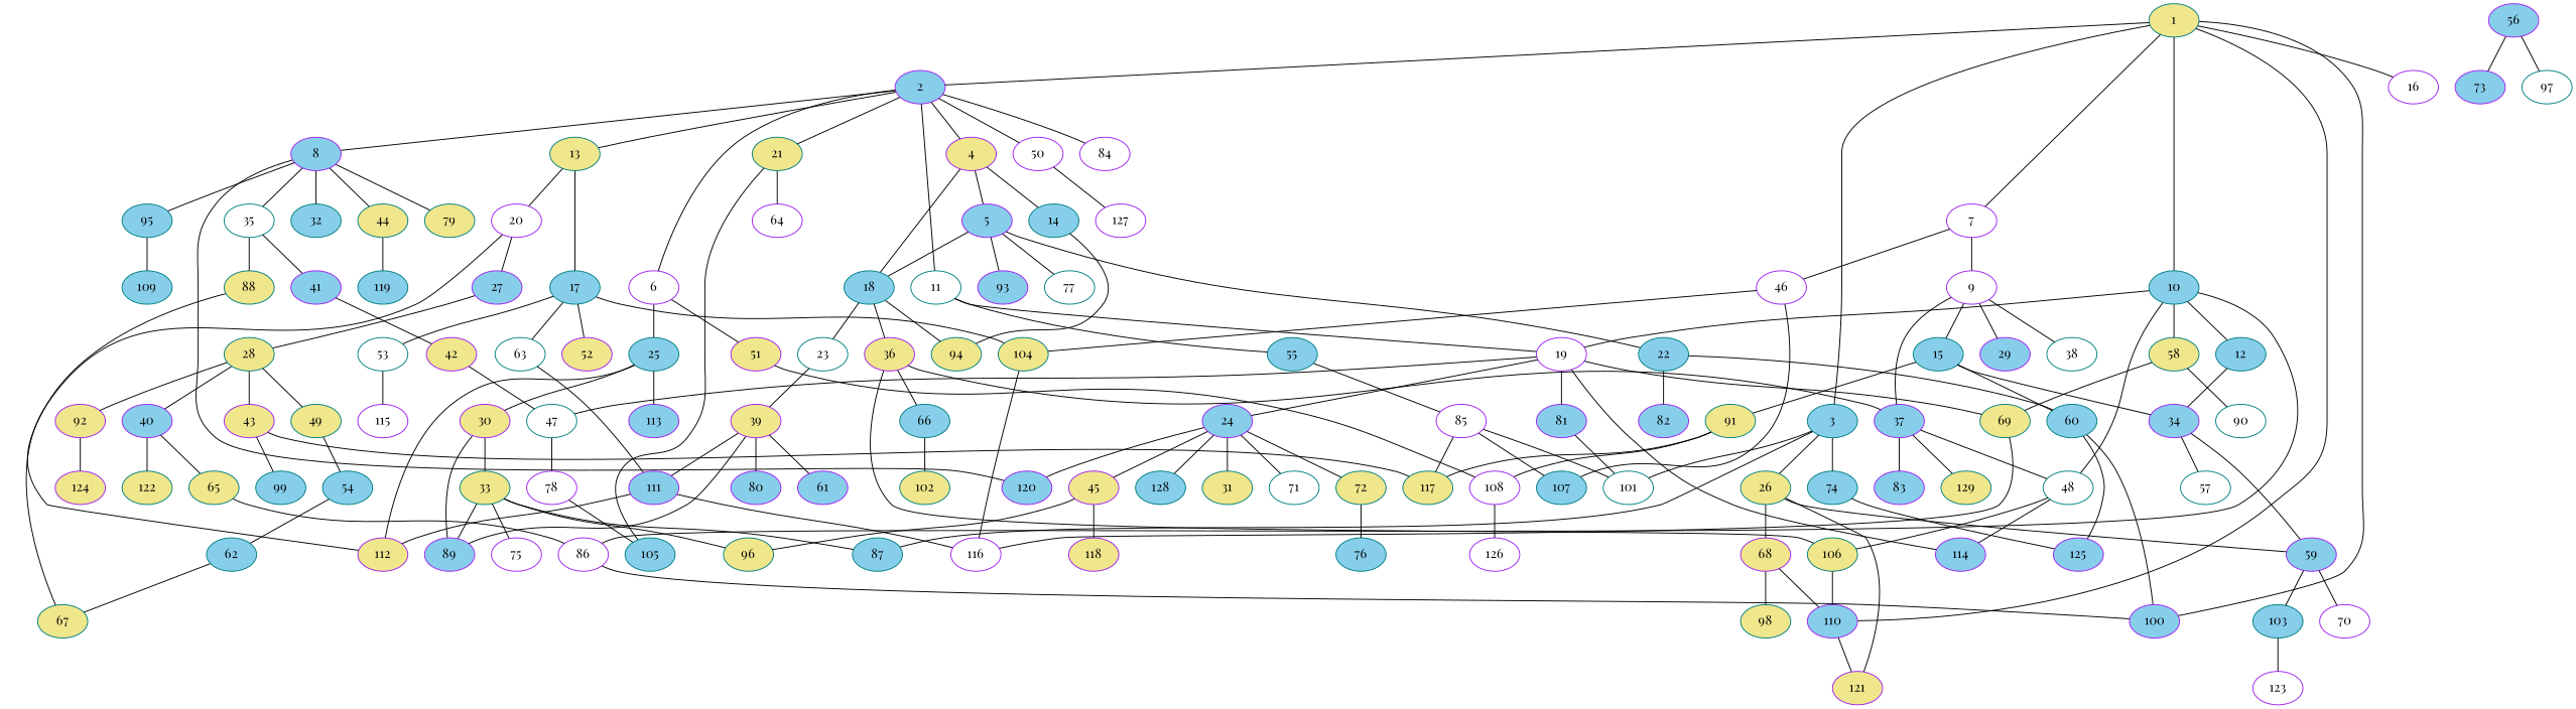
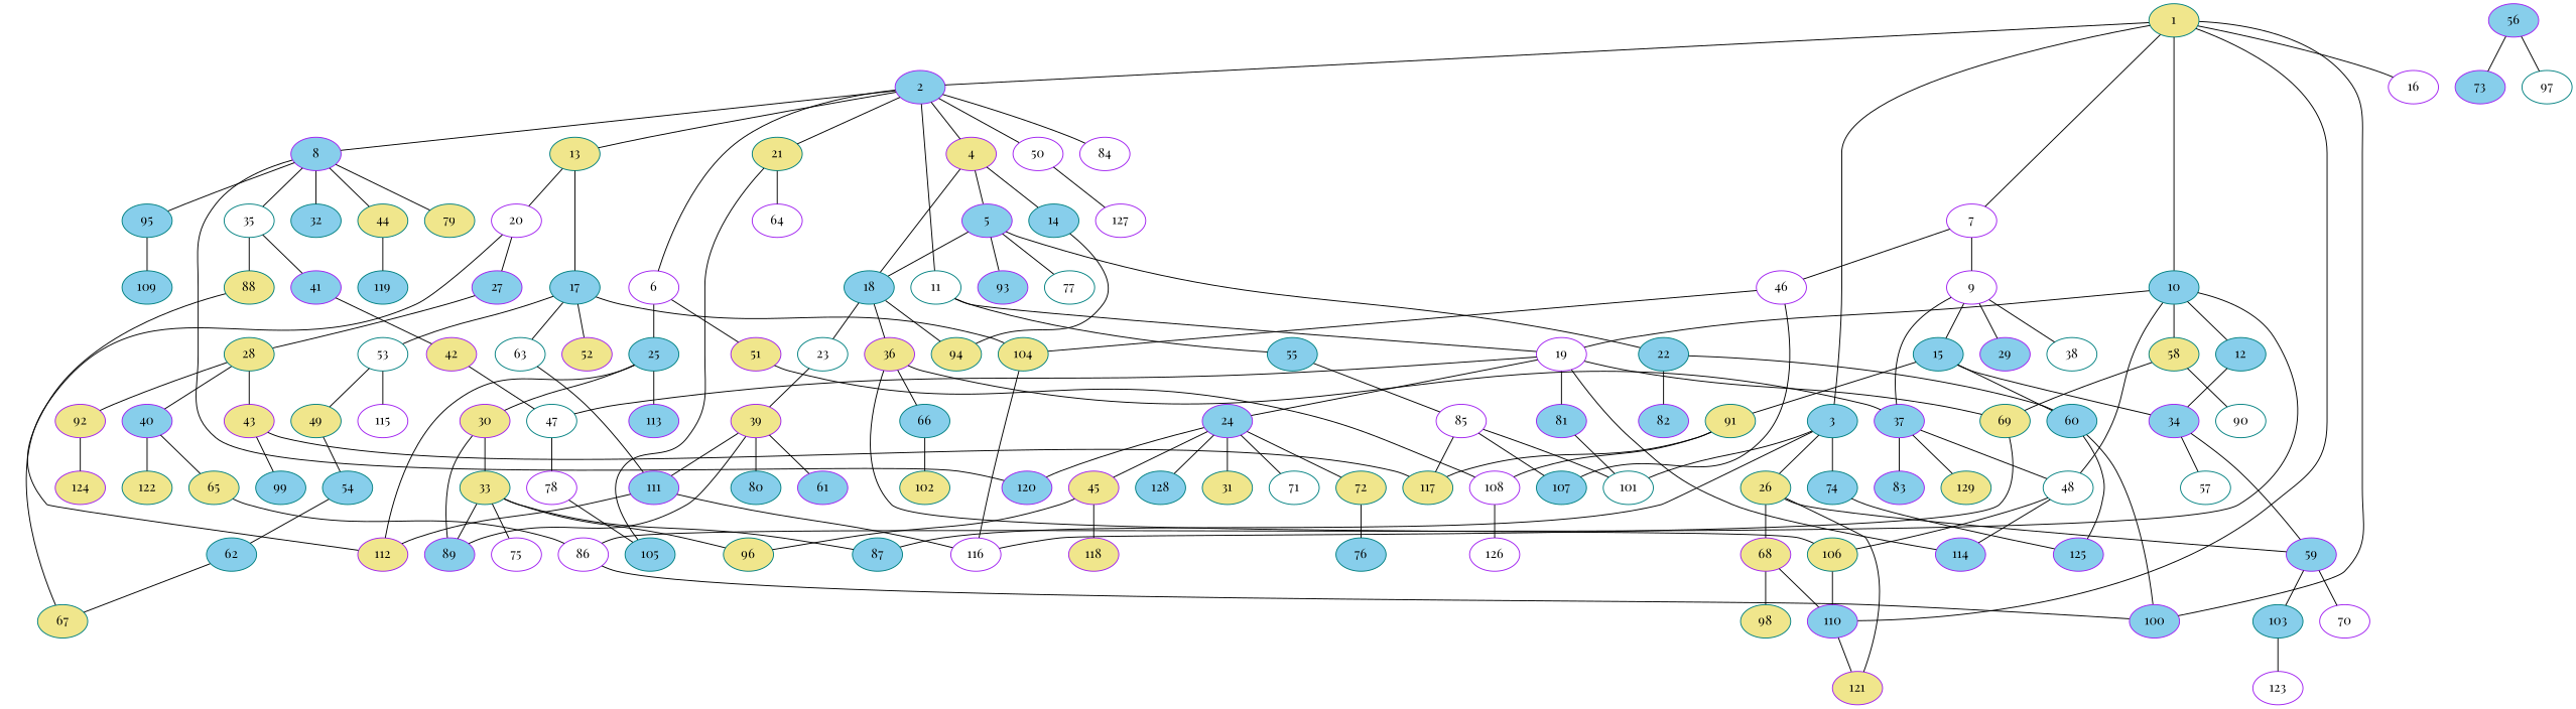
  graph {
    fontname="Playfair Display"
    node [color=teal fillcolor=skyblue fontname="Playfair Display" style=filled]
    edge [fontname="Playfair Display"]
    1 [fillcolor=khaki]
    2 [color=purple]
    3
    7 [color=purple fillcolor=white]
    10
    16 [color=purple fillcolor=white]
    100 [color=purple]
    110 [color=purple]
    4 [color=purple fillcolor=khaki]
    6 [color=purple fillcolor=white]
    8 [color=purple]
    11 [fillcolor=white]
    13 [fillcolor=khaki]
    21 [fillcolor=khaki]
    50 [color=purple fillcolor=white]
    84 [color=purple fillcolor=white]
    26 [fillcolor=khaki]
    74
    87
    101 [fillcolor=white]
    9 [color=purple fillcolor=white]
    46 [color=purple fillcolor=white]
    12
    19 [color=purple fillcolor=white]
    48 [fillcolor=white]
    58 [fillcolor=khaki]
    86 [color=purple fillcolor=white]
    121 [color=purple fillcolor=khaki]
    5 [color=purple]
    14
    18
    25
    51 [color=purple fillcolor=khaki]
    32
    35 [fillcolor=white]
    44 [fillcolor=khaki]
    79 [fillcolor=khaki]
    95
    120 [color=purple]
    55
    17
    20 [color=purple fillcolor=white]
    64 [color=purple fillcolor=white]
    105
    127 [color=purple fillcolor=white]
    59 [color=purple]
    68 [color=purple fillcolor=khaki]
    125 [color=purple]
    22
    77 [fillcolor=white]
    93 [color=purple]
    94 [fillcolor=khaki]
    23 [fillcolor=white]
    36 [color=purple fillcolor=khaki]
    60
    82 [color=purple]
    30 [color=purple fillcolor=khaki]
    112 [color=purple fillcolor=khaki]
    113 [color=purple]
    108 [color=purple fillcolor=white]
    15
    29 [color=purple]
    37 [color=purple]
    38 [fillcolor=white]
    104 [fillcolor=khaki]
    107
    41 [color=purple]
    88 [fillcolor=khaki]
    119
    109
    34 [color=purple]
    91 [fillcolor=khaki]
    83 [color=purple]
    129 [fillcolor=khaki]
    24 [color=purple]
    47 [fillcolor=white]
    69 [fillcolor=khaki]
    81 [color=purple]
    114 [color=purple]
    106 [fillcolor=khaki]
    90 [fillcolor=white]
    85 [color=purple fillcolor=white]
    57 [fillcolor=white]
    52 [color=purple fillcolor=khaki]
    53 [fillcolor=white]
    63 [fillcolor=white]
    27 [color=purple]
    67 [fillcolor=khaki]
    117 [fillcolor=khaki]
    115 [color=purple fillcolor=white]
    111 [color=purple]
    116 [color=purple fillcolor=white]
    39 [color=purple fillcolor=khaki]
    66
    31 [fillcolor=khaki]
    45 [color=purple fillcolor=khaki]
    71 [fillcolor=white]
    72 [fillcolor=khaki]
    128
    78 [color=purple fillcolor=white]
    28 [fillcolor=khaki]
    89 [color=purple]
    61 [color=purple]
-   80 [color=purple]
+   80
    96 [fillcolor=khaki]
    118 [color=purple fillcolor=khaki]
    76
    33 [fillcolor=khaki]
    70 [color=purple fillcolor=white]
    103
    98 [fillcolor=khaki]
    40 [color=purple]
    43 [color=purple fillcolor=khaki]
    49 [fillcolor=khaki]
    92 [color=purple fillcolor=khaki]
    65 [fillcolor=khaki]
    122 [fillcolor=khaki]
    99
    54
    124 [color=purple fillcolor=khaki]
    75 [color=purple fillcolor=white]
    42 [color=purple fillcolor=khaki]
    102 [fillcolor=khaki]
    62
    56 [color=purple]
    73 [color=purple]
    97 [fillcolor=white]
    126 [color=purple fillcolor=white]
    123 [color=purple fillcolor=white]
    1 -- 2
    1 -- 3
    1 -- 7
    1 -- 10
    1 -- 16
    1 -- 100
    1 -- 110
    2 -- 4
    2 -- 6
    2 -- 8
    2 -- 11
    2 -- 13
    2 -- 21
    2 -- 50
    2 -- 84
    3 -- 26
    3 -- 74
    3 -- 87
    3 -- 101
    7 -- 9
    7 -- 46
    10 -- 12
    10 -- 19
    10 -- 48
    10 -- 58
    10 -- 86
    110 -- 121
    4 -- 5
    4 -- 14
    4 -- 18
    6 -- 25
    6 -- 51
    8 -- 32
    8 -- 35
    8 -- 44
    8 -- 79
    8 -- 95
    8 -- 120
    11 -- 19
    11 -- 55
    13 -- 17
    13 -- 20
    21 -- 64
    21 -- 105
    50 -- 127
    26 -- 121
    26 -- 59
    26 -- 68
    74 -- 125
    9 -- 15
    9 -- 29
    9 -- 37
    9 -- 38
    46 -- 104
    46 -- 107
    12 -- 34
    19 -- 24
    19 -- 47
    19 -- 69
    19 -- 81
    19 -- 114
    48 -- 114
    48 -- 106
    58 -- 69
    58 -- 90
    86 -- 100
    5 -- 18
    5 -- 22
    5 -- 77
    5 -- 93
    14 -- 94
    18 -- 94
    18 -- 23
    18 -- 36
    25 -- 30
    25 -- 112
    25 -- 113
    51 -- 108
    35 -- 41
    35 -- 88
    44 -- 119
    95 -- 109
    55 -- 85
    17 -- 104
    17 -- 52
    17 -- 53
    17 -- 63
    20 -- 27
    20 -- 67
    59 -- 70
    59 -- 103
    68 -- 110
    68 -- 98
    22 -- 60
    22 -- 82
    23 -- 39
    36 -- 37
    36 -- 106
    36 -- 66
    60 -- 100
    60 -- 125
    30 -- 89
    30 -- 33
    108 -- 126
    15 -- 60
    15 -- 34
    15 -- 91
    37 -- 48
    37 -- 83
    37 -- 129
    104 -- 116
    41 -- 42
    88 -- 112
    34 -- 59
    34 -- 57
    91 -- 108
    91 -- 117
    24 -- 120
    24 -- 31
    24 -- 45
    24 -- 71
    24 -- 72
    24 -- 128
    47 -- 78
    69 -- 116
    81 -- 101
    106 -- 110
    85 -- 101
    85 -- 107
    85 -- 117
    53 -- 115
    63 -- 111
    27 -- 28
    111 -- 112
    111 -- 116
    39 -- 111
    39 -- 89
    39 -- 61
    39 -- 80
    66 -- 102
    45 -- 96
    45 -- 118
    72 -- 76
    78 -- 105
    28 -- 40
    28 -- 43
-   28 -- 49
+   53 -- 49
    28 -- 92
    33 -- 87
    33 -- 89
    33 -- 96
    33 -- 75
    103 -- 123
    40 -- 65
    40 -- 122
    43 -- 117
    43 -- 99
    49 -- 54
    92 -- 124
    65 -- 86
    54 -- 62
    42 -- 47
    62 -- 67
    56 -- 73
    56 -- 97
  }
